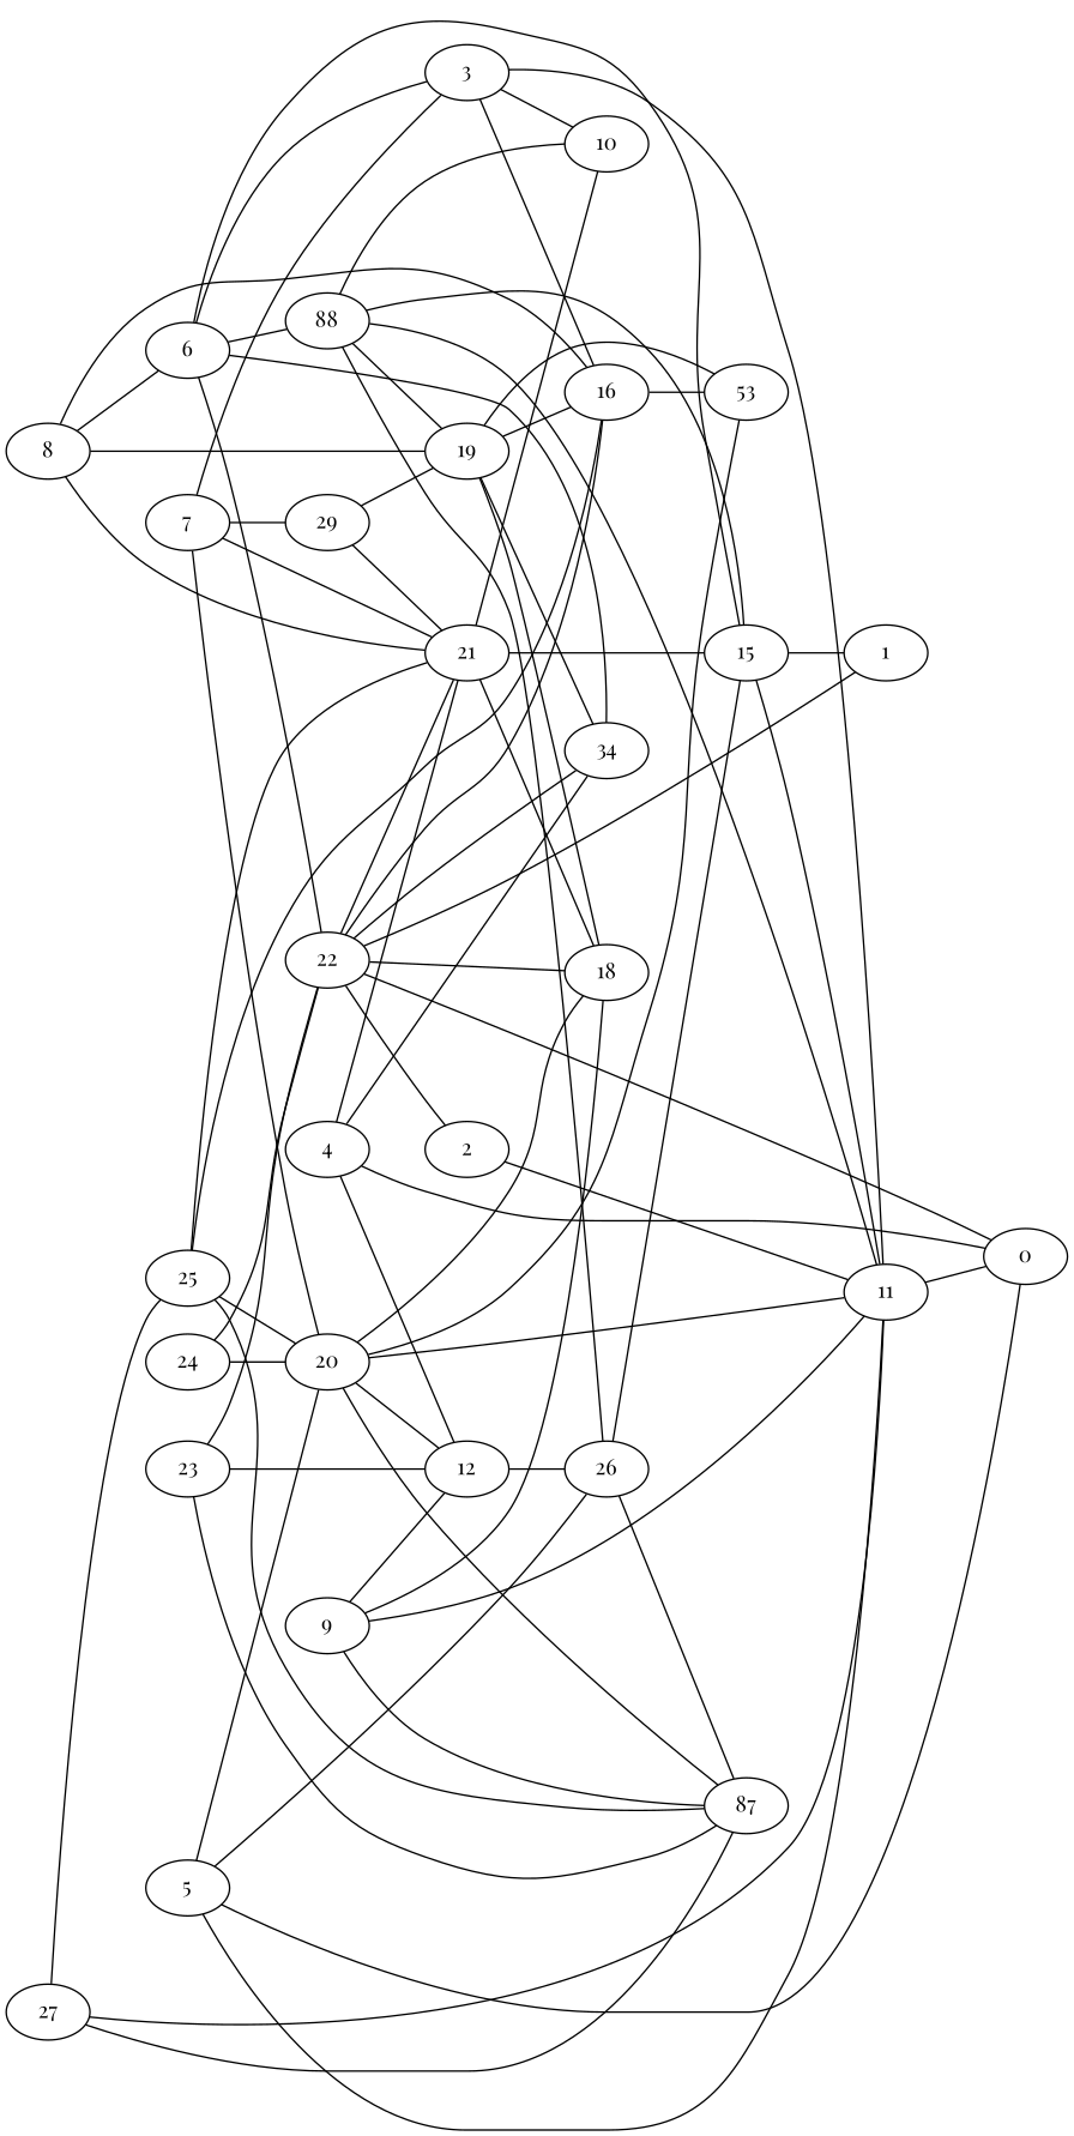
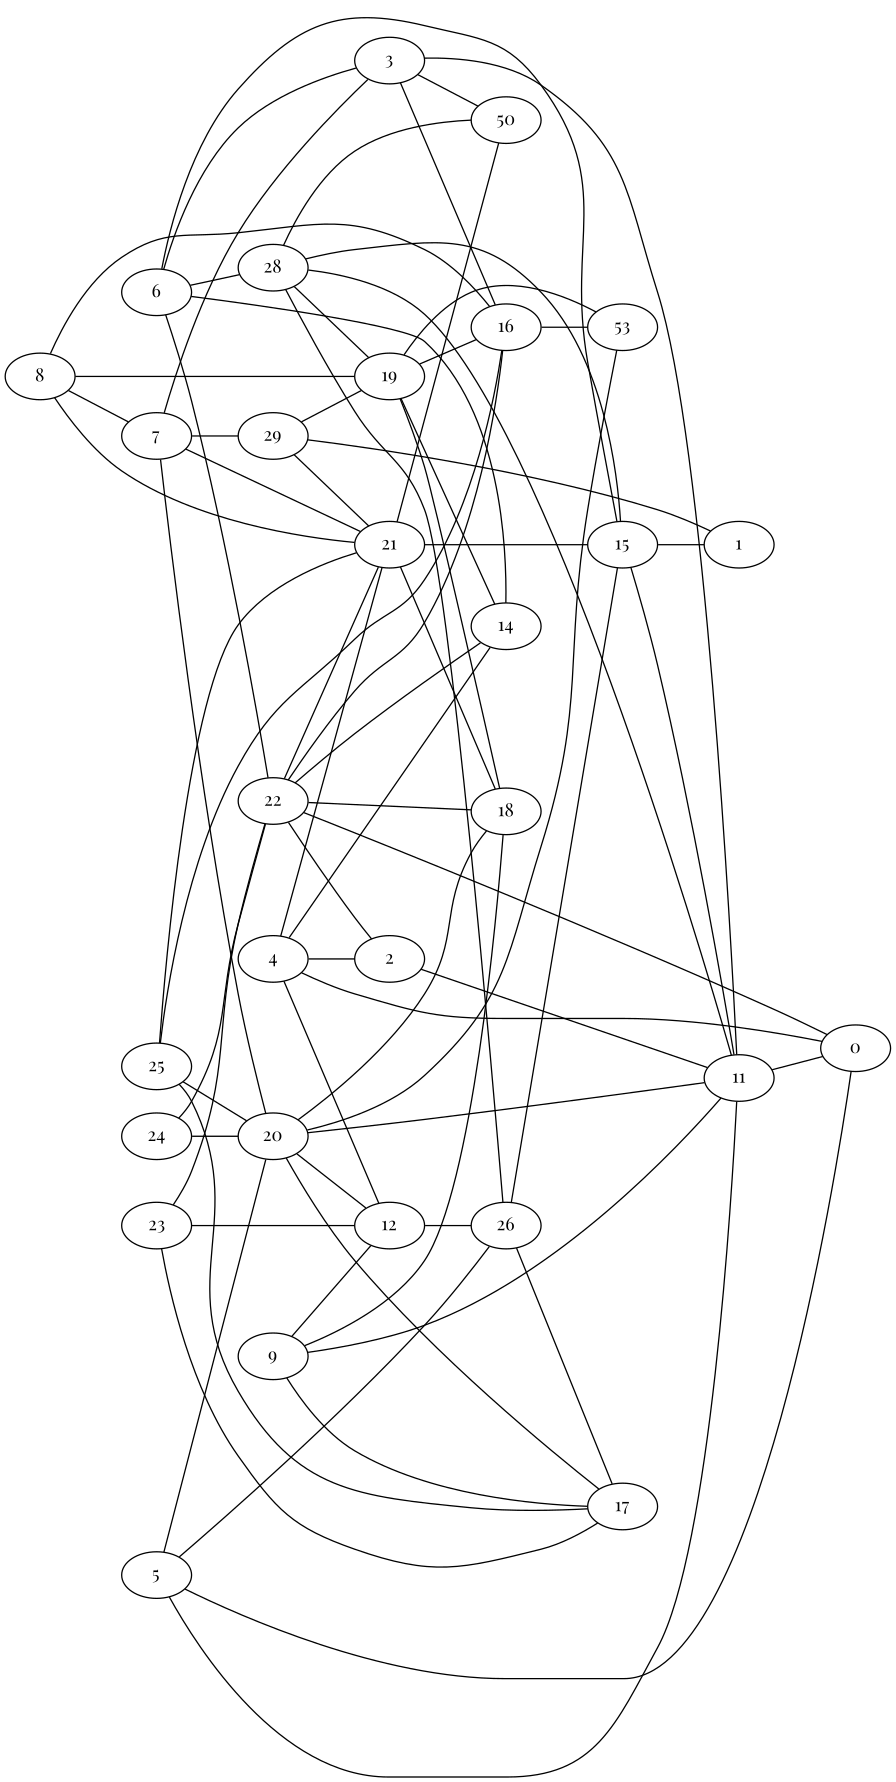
  digraph {
    fontname="Playfair Display"
    rankdir=LR
    node [fontname="Playfair Display"]
    edge [color=black dir=none fontname="Playfair Display"]
    8
    19
    7
    21
    16
    n6 [label=53]
    11
    18
-   14 [label=34]
+   14
    29
    20
    3
    15
-   10
+   10 [label=50]
    1
-   17 [label=87]
+   17
    12
    0
    22
    2
    9
    6
-   28 [label=88]
+   28
    26
    24
    5
    23
-   27
    25
    4
    subgraph sub_1 {
      8
      19
      7
      21
      16
      n6
      11
      18
      14
      29
      20
      3
      15
      10
      1
      17
      12
      0
      22
      2
      9
      6
      28
      26
      24
      5
      23
-     27
      25
      4
    }
    8 -> 19
-   8 -> 6
+   8 -> 7
    8 -> 21
    8 -> 16
    19 -> 16
    19 -> n6
    19 -> 18
    19 -> 14
    7 -> 21
    7 -> 29
    7 -> 20
    7 -> 3
    21 -> 18
    21 -> 15
    21 -> 10
    16 -> n6
    11 -> 0
    29 -> 19
    29 -> 21
    20 -> n6
    20 -> 11
    20 -> 18
    20 -> 17
    20 -> 12
    3 -> 16
    3 -> 11
    3 -> 10
    15 -> 11
    15 -> 1
    12 -> 26
    22 -> 21
    22 -> 16
    22 -> 18
    22 -> 14
-   22 -> 1
+   29 -> 1
    22 -> 0
    22 -> 2
    2 -> 11
    9 -> 11
    9 -> 18
    9 -> 17
    9 -> 12
    6 -> 14
    6 -> 3
    6 -> 15
    6 -> 22
    6 -> 28
    28 -> 19
    28 -> 11
    28 -> 15
    28 -> 10
    28 -> 26
    26 -> 15
    26 -> 17
    24 -> 20
    24 -> 22
    5 -> 11
    5 -> 20
    5 -> 0
    5 -> 26
    23 -> 17
    23 -> 12
    23 -> 22
-   27 -> 11
-   27 -> 17
-   27 -> 25
    25 -> 21
    25 -> 16
    25 -> 20
    25 -> 17
    4 -> 21
    4 -> 14
    4 -> 12
    4 -> 0
+   4 -> 2
  }
